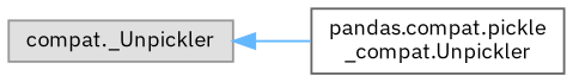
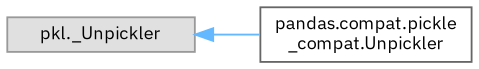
  digraph {
    rankdir=LR
    fontname="IBM Plex Sans"
    node [fontname="IBM Plex Sans" fontsize=10 shape=box style=filled]
-   n1 [color=grey60 fillcolor="#E0E0E0" height=0.2 label="compat._Unpickler" width=0.4]
+   n1 [color=grey60 fillcolor="#E0E0E0" height=0.2 label="pkl._Unpickler" width=0.4]
    n2 [color=grey40 fillcolor=white height=0.2 label="pandas.compat.pickle\l_compat.Unpickler" width=0.4]
    n1 -> n2 [color=steelblue1 dir=back fontname="IBM Plex Sans" fontsize=10 labelfontname=Helvetica labelfontsize=10 style=solid]
  }
